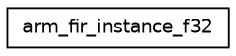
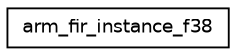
  digraph {
    rankdir=LR
-   n1 [color=black fillcolor=white fontname=Helvetica fontsize=10 height=0.2 label=arm_fir_instance_f32 shape=record style=filled width=0.4]
+   n1 [color=black fillcolor=white fontname=Helvetica fontsize=10 height=0.2 label=arm_fir_instance_f38 shape=record style=filled width=0.4]
  }
